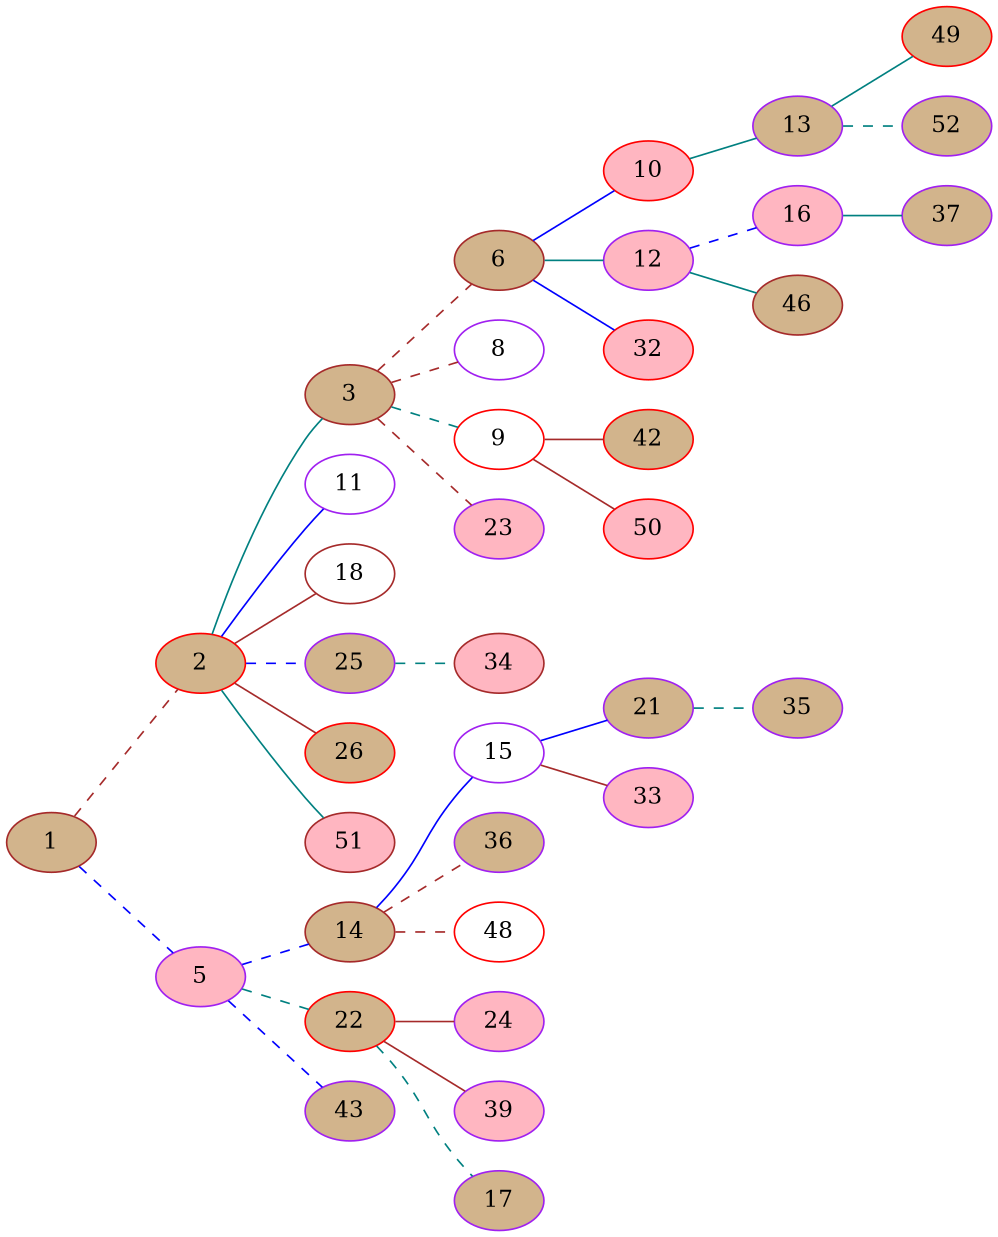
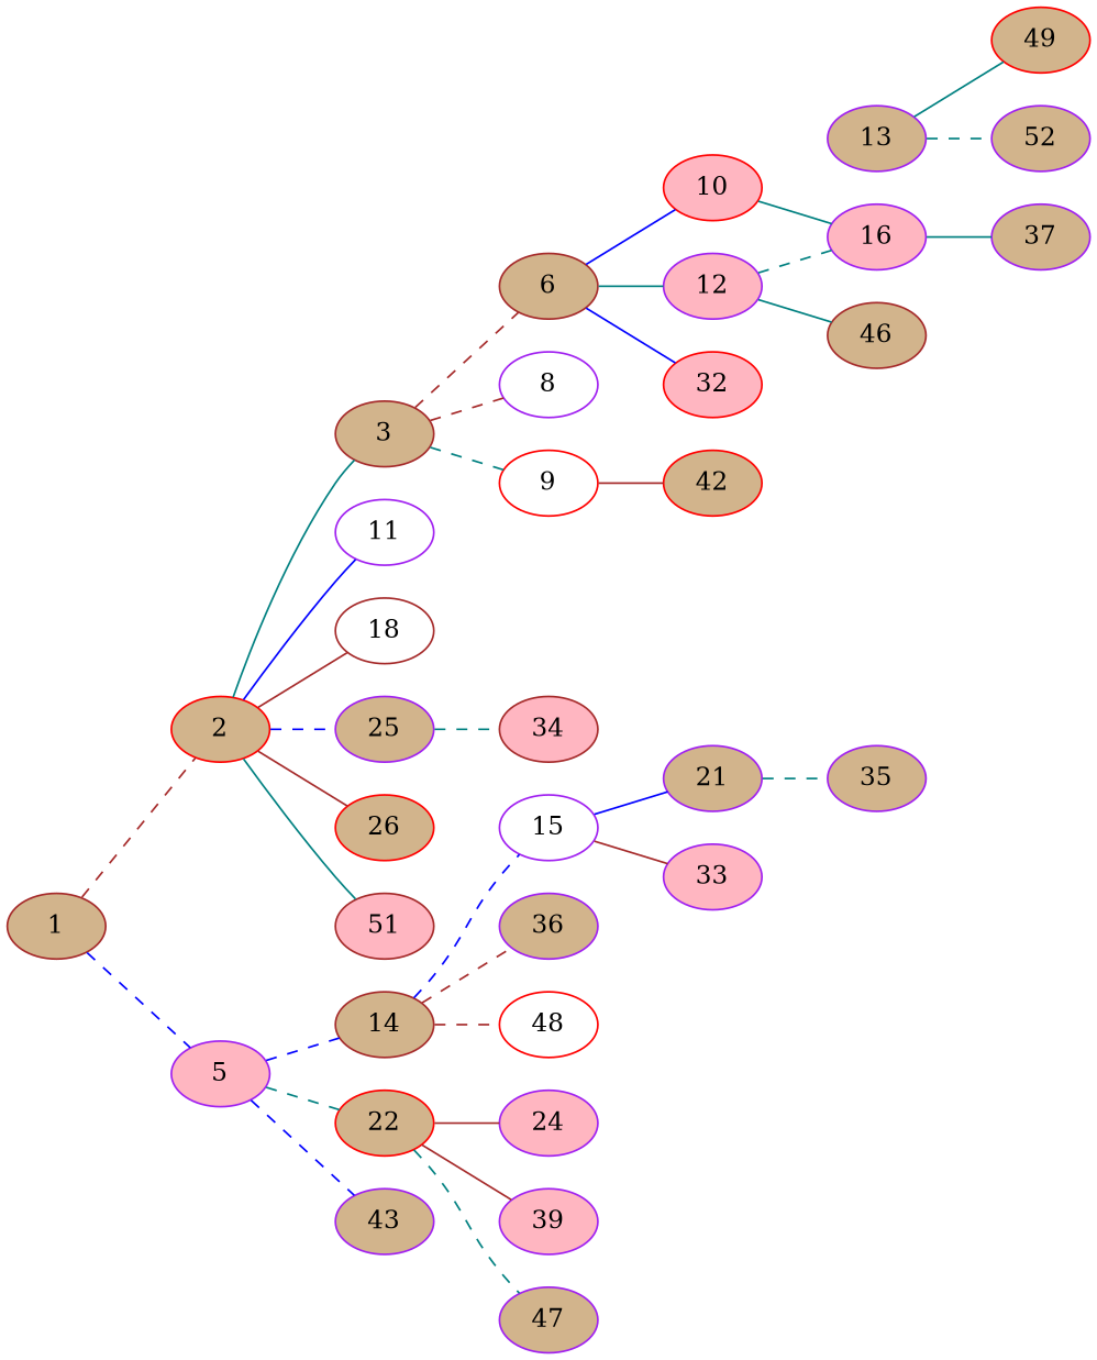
  graph {
    rankdir=LR
    node [color=purple fillcolor=tan style=filled]
    edge [color=teal style=solid]
    2 [color=red super="+45"]
    3 [color=brown super="+4"]
    11 [fillcolor=white]
    18 [color=brown fillcolor=white super="+55"]
    25 [super="+29"]
    26 [color=red super="+30"]
    51 [color=brown fillcolor=lightpink]
    1 [color=brown]
    5 [fillcolor=lightpink super="+54"]
    14 [color=brown super="+41"]
    22 [color=red super="+31"]
    43
    6 [color=brown super="+7"]
    8 [fillcolor=white super="+40"]
    9 [color=red fillcolor=white super="+19"]
-   23 [fillcolor=lightpink]
    34 [color=brown fillcolor=lightpink]
    10 [color=red fillcolor=lightpink]
    12 [fillcolor=lightpink super="+20"]
    32 [color=red fillcolor=lightpink]
    42 [color=red]
-   50 [color=red fillcolor=lightpink]
    15 [fillcolor=white super="+27"]
    36
    48 [color=red fillcolor=white]
    24 [fillcolor=lightpink]
    39 [fillcolor=lightpink]
-   47 [label=17]
+   47
    13 [super="+44"]
    16 [fillcolor=lightpink super="+17"]
    46 [color=brown]
    49 [color=red]
    52
    37 [super="+38"]
    21 [super="+28"]
    33 [fillcolor=lightpink]
    35
    2 -- 3
    2 -- 11 [color=blue]
    2 -- 18 [color=brown]
    2 -- 25 [color=blue style=dashed]
    2 -- 26 [color=brown]
    2 -- 51
    3 -- 6 [color=brown style=dashed]
    3 -- 8 [color=brown style=dashed]
    3 -- 9 [style=dashed]
-   3 -- 23 [color=brown style=dashed]
    25 -- 34 [style=dashed]
    1 -- 2 [color=brown style=dashed]
    1 -- 5 [color=blue style=dashed]
    5 -- 14 [color=blue style=dashed]
    5 -- 22 [style=dashed]
    5 -- 43 [color=blue style=dashed]
-   14 -- 15 [color=blue]
+   14 -- 15 [color=blue style=dashed]
    14 -- 36 [color=brown style=dashed]
    14 -- 48 [color=brown style=dashed]
    22 -- 24 [color=brown]
    22 -- 39 [color=brown]
    22 -- 47 [style=dashed]
    6 -- 10 [color=blue]
    6 -- 12
    6 -- 32 [color=blue]
    9 -- 42 [color=brown]
-   9 -- 50 [color=brown]
-   10 -- 13
-   12 -- 16 [color=blue style=dashed]
+   10 -- 16
+   12 -- 16 [style=dashed]
    12 -- 46
    15 -- 21 [color=blue]
    15 -- 33 [color=brown]
    13 -- 49
    13 -- 52 [style=dashed]
    16 -- 37
    21 -- 35 [style=dashed]
  }
